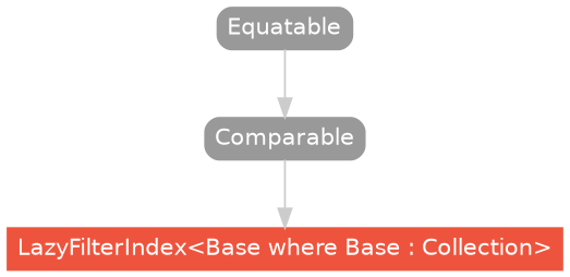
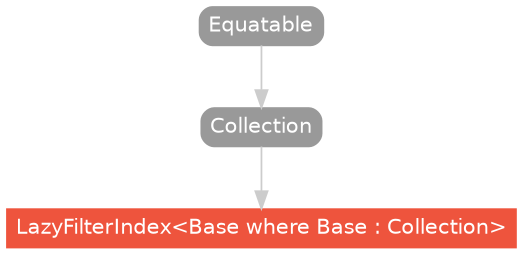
  strict digraph {
    node [color="#999999" fillcolor="#999999" fontcolor=white fontname=Helvetica fontsize=12 margin="0.07,0.05" shape=box style="filled,rounded"]
    edge [color="#cccccc"]
    "LazyFilterIndex<Base where Base : Collection>" [color="#ee543d" fillcolor="#ee543d" height=0.3 style=filled]
-   Comparable [height=0.3]
+   Comparable [height=0.3 label=Collection]
    Equatable [height=0.3]
    subgraph sub_1 {
      rank=max
      "LazyFilterIndex<Base where Base : Collection>"
    }
    Comparable -> "LazyFilterIndex<Base where Base : Collection>"
    Equatable -> Comparable
  }
